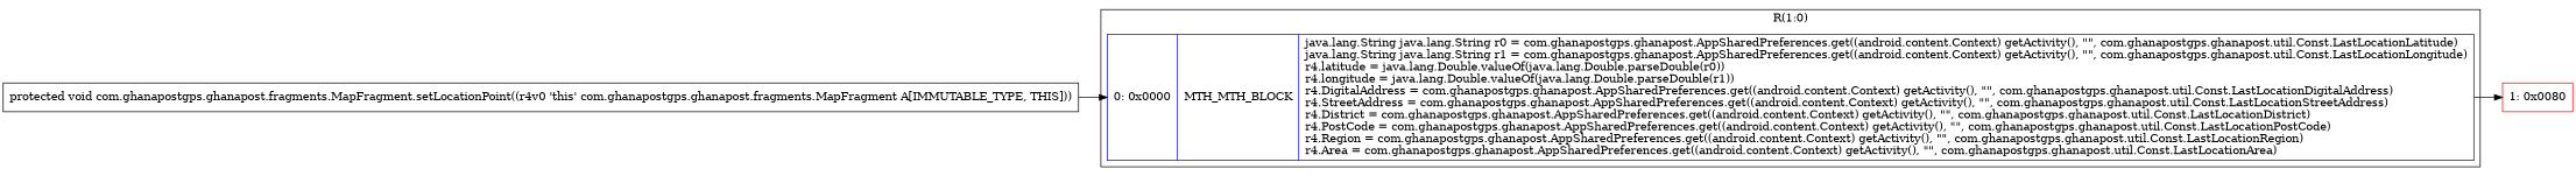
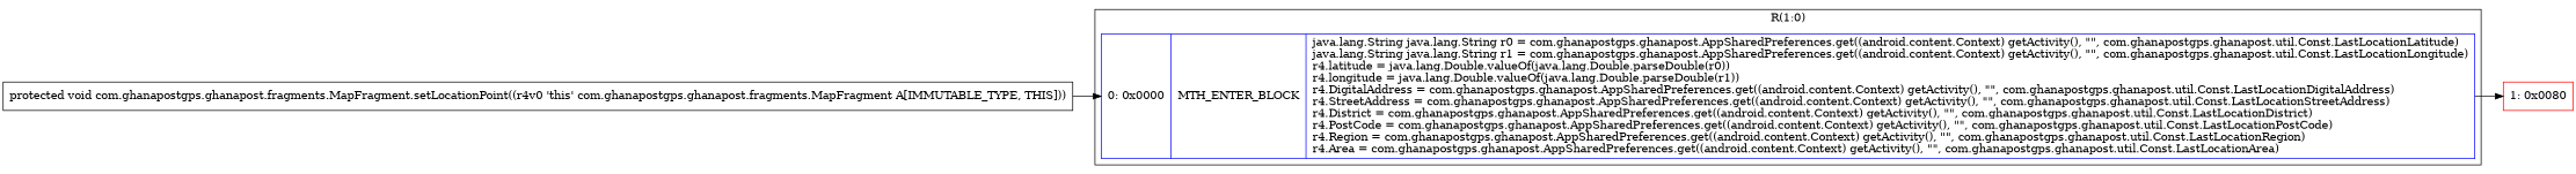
  digraph {
    rankdir=LR
    node [shape=record]
-   n1 [color=blue label="{0\:\ 0x0000|MTH_MTH_BLOCK\l|java.lang.String java.lang.String r0 = com.ghanapostgps.ghanapost.AppSharedPreferences.get((android.content.Context) getActivity(), \"\", com.ghanapostgps.ghanapost.util.Const.LastLocationLatitude)\ljava.lang.String java.lang.String r1 = com.ghanapostgps.ghanapost.AppSharedPreferences.get((android.content.Context) getActivity(), \"\", com.ghanapostgps.ghanapost.util.Const.LastLocationLongitude)\lr4.latitude = java.lang.Double.valueOf(java.lang.Double.parseDouble(r0))\lr4.longitude = java.lang.Double.valueOf(java.lang.Double.parseDouble(r1))\lr4.DigitalAddress = com.ghanapostgps.ghanapost.AppSharedPreferences.get((android.content.Context) getActivity(), \"\", com.ghanapostgps.ghanapost.util.Const.LastLocationDigitalAddress)\lr4.StreetAddress = com.ghanapostgps.ghanapost.AppSharedPreferences.get((android.content.Context) getActivity(), \"\", com.ghanapostgps.ghanapost.util.Const.LastLocationStreetAddress)\lr4.District = com.ghanapostgps.ghanapost.AppSharedPreferences.get((android.content.Context) getActivity(), \"\", com.ghanapostgps.ghanapost.util.Const.LastLocationDistrict)\lr4.PostCode = com.ghanapostgps.ghanapost.AppSharedPreferences.get((android.content.Context) getActivity(), \"\", com.ghanapostgps.ghanapost.util.Const.LastLocationPostCode)\lr4.Region = com.ghanapostgps.ghanapost.AppSharedPreferences.get((android.content.Context) getActivity(), \"\", com.ghanapostgps.ghanapost.util.Const.LastLocationRegion)\lr4.Area = com.ghanapostgps.ghanapost.AppSharedPreferences.get((android.content.Context) getActivity(), \"\", com.ghanapostgps.ghanapost.util.Const.LastLocationArea)\l}"]
+   n1 [color=blue label="{0\:\ 0x0000|MTH_ENTER_BLOCK\l|java.lang.String java.lang.String r0 = com.ghanapostgps.ghanapost.AppSharedPreferences.get((android.content.Context) getActivity(), \"\", com.ghanapostgps.ghanapost.util.Const.LastLocationLatitude)\ljava.lang.String java.lang.String r1 = com.ghanapostgps.ghanapost.AppSharedPreferences.get((android.content.Context) getActivity(), \"\", com.ghanapostgps.ghanapost.util.Const.LastLocationLongitude)\lr4.latitude = java.lang.Double.valueOf(java.lang.Double.parseDouble(r0))\lr4.longitude = java.lang.Double.valueOf(java.lang.Double.parseDouble(r1))\lr4.DigitalAddress = com.ghanapostgps.ghanapost.AppSharedPreferences.get((android.content.Context) getActivity(), \"\", com.ghanapostgps.ghanapost.util.Const.LastLocationDigitalAddress)\lr4.StreetAddress = com.ghanapostgps.ghanapost.AppSharedPreferences.get((android.content.Context) getActivity(), \"\", com.ghanapostgps.ghanapost.util.Const.LastLocationStreetAddress)\lr4.District = com.ghanapostgps.ghanapost.AppSharedPreferences.get((android.content.Context) getActivity(), \"\", com.ghanapostgps.ghanapost.util.Const.LastLocationDistrict)\lr4.PostCode = com.ghanapostgps.ghanapost.AppSharedPreferences.get((android.content.Context) getActivity(), \"\", com.ghanapostgps.ghanapost.util.Const.LastLocationPostCode)\lr4.Region = com.ghanapostgps.ghanapost.AppSharedPreferences.get((android.content.Context) getActivity(), \"\", com.ghanapostgps.ghanapost.util.Const.LastLocationRegion)\lr4.Area = com.ghanapostgps.ghanapost.AppSharedPreferences.get((android.content.Context) getActivity(), \"\", com.ghanapostgps.ghanapost.util.Const.LastLocationArea)\l}"]
    n2 [color=red label="{1\:\ 0x0080}"]
    n3 [label="{protected void com.ghanapostgps.ghanapost.fragments.MapFragment.setLocationPoint((r4v0 'this' com.ghanapostgps.ghanapost.fragments.MapFragment A[IMMUTABLE_TYPE, THIS])) }"]
    subgraph cluster_1 {
      label="R(1:0)"
      n1
    }
    n1 -> n2
    n3 -> n1
  }
